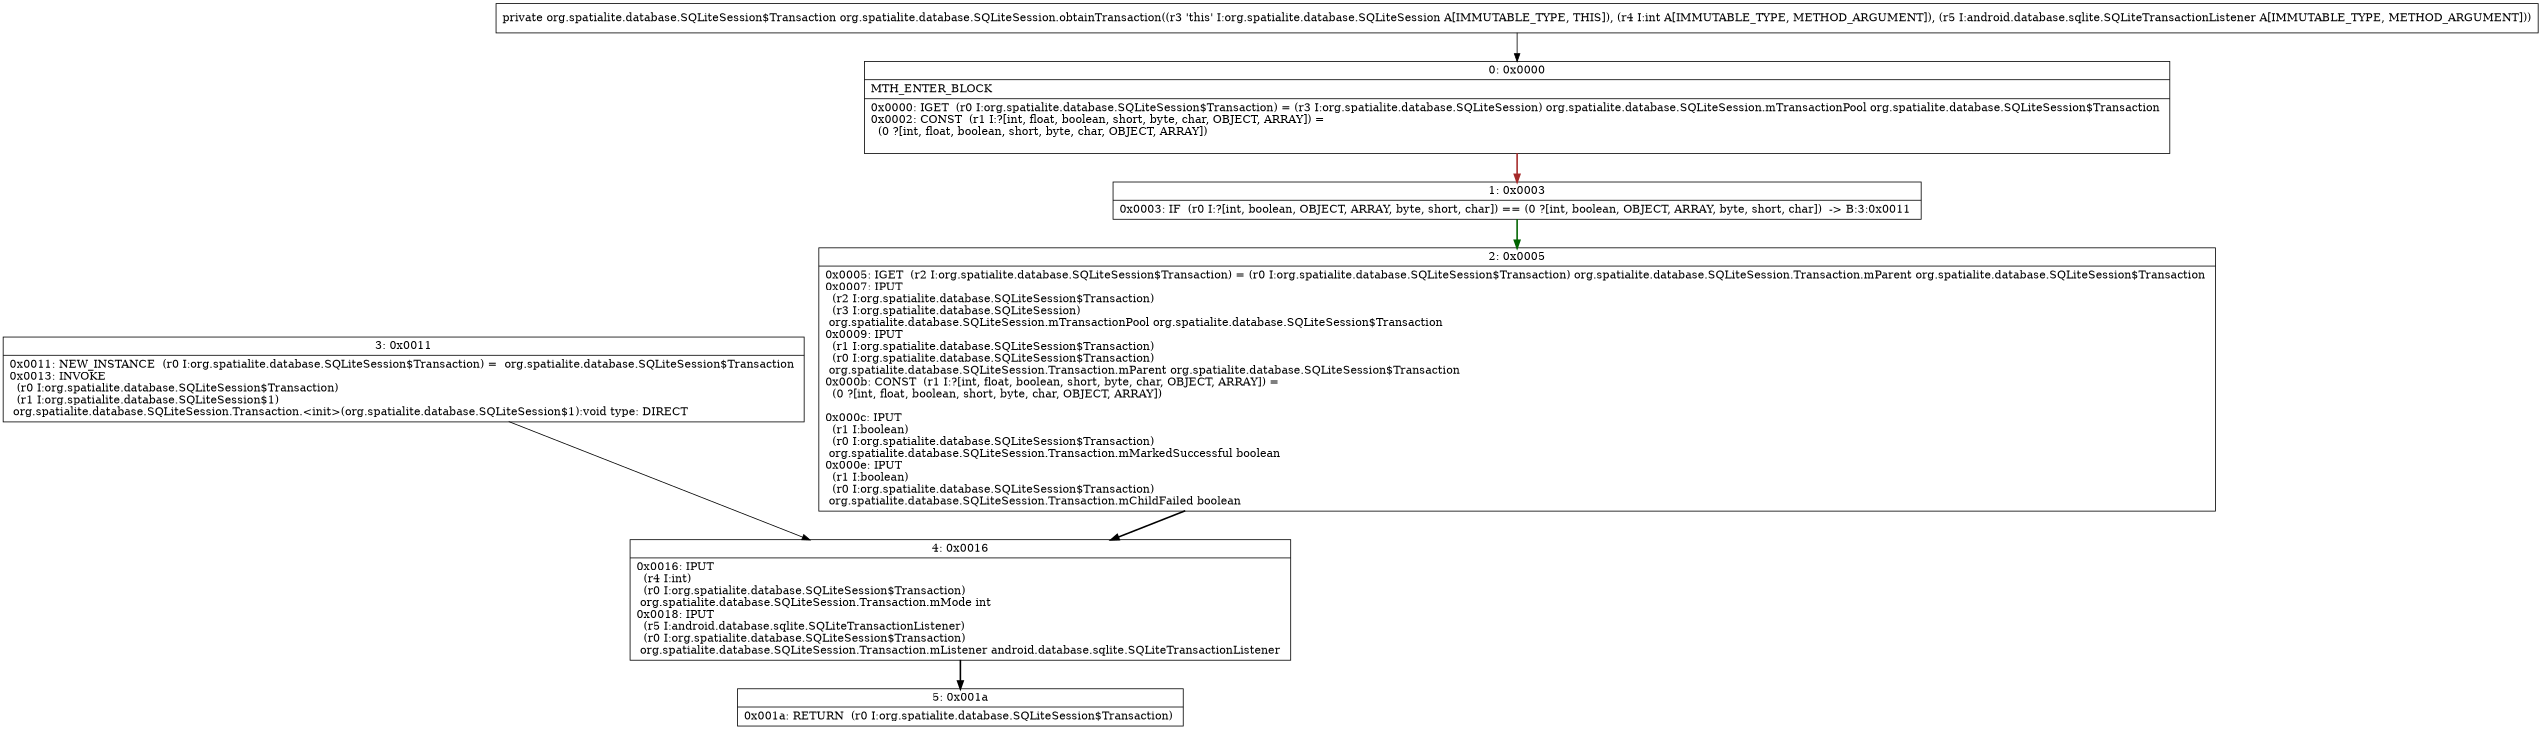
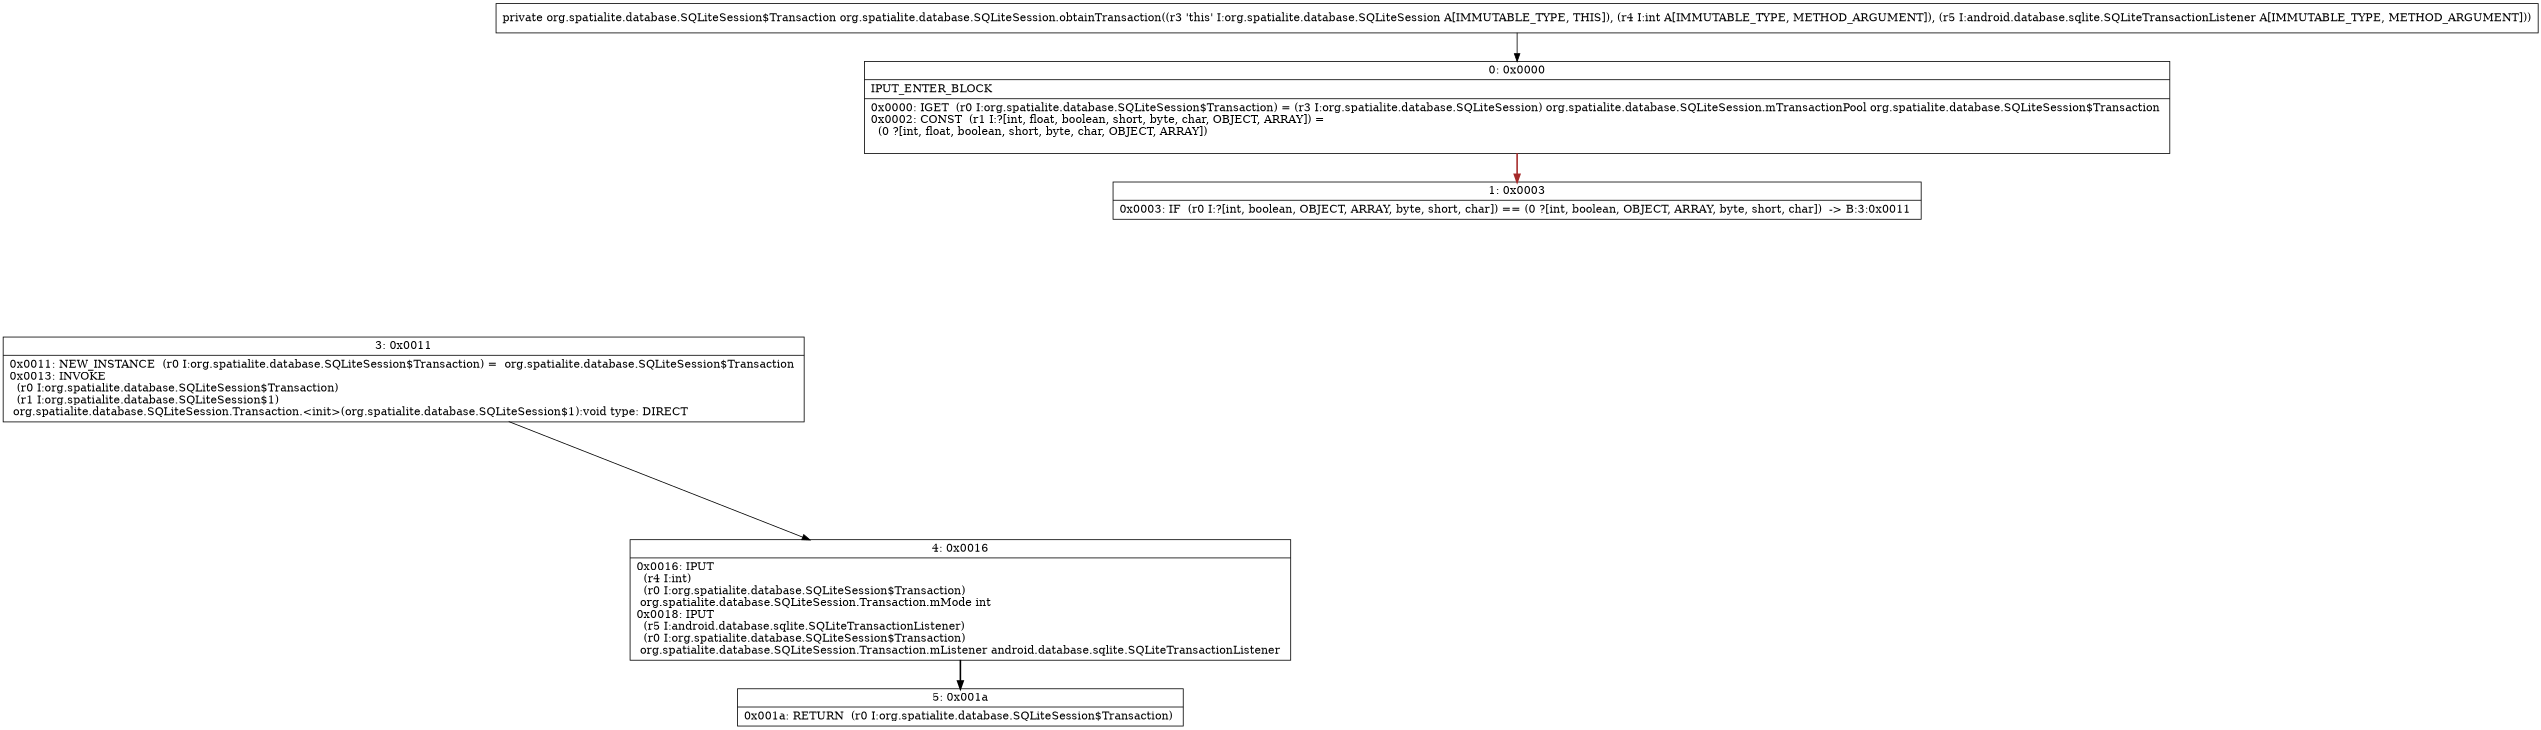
  digraph {
    node [shape=record]
    edge [color=black style=bold]
-   n1 [label="{0\:\ 0x0000|MTH_ENTER_BLOCK\l|0x0000: IGET  (r0 I:org.spatialite.database.SQLiteSession$Transaction) = (r3 I:org.spatialite.database.SQLiteSession) org.spatialite.database.SQLiteSession.mTransactionPool org.spatialite.database.SQLiteSession$Transaction \l0x0002: CONST  (r1 I:?[int, float, boolean, short, byte, char, OBJECT, ARRAY]) = \l  (0 ?[int, float, boolean, short, byte, char, OBJECT, ARRAY])\l \l}"]
+   n1 [label="{0\:\ 0x0000|IPUT_ENTER_BLOCK\l|0x0000: IGET  (r0 I:org.spatialite.database.SQLiteSession$Transaction) = (r3 I:org.spatialite.database.SQLiteSession) org.spatialite.database.SQLiteSession.mTransactionPool org.spatialite.database.SQLiteSession$Transaction \l0x0002: CONST  (r1 I:?[int, float, boolean, short, byte, char, OBJECT, ARRAY]) = \l  (0 ?[int, float, boolean, short, byte, char, OBJECT, ARRAY])\l \l}"]
    n2 [label="{1\:\ 0x0003|0x0003: IF  (r0 I:?[int, boolean, OBJECT, ARRAY, byte, short, char]) == (0 ?[int, boolean, OBJECT, ARRAY, byte, short, char])  \-\> B:3:0x0011 \l}"]
-   n3 [label="{2\:\ 0x0005|0x0005: IGET  (r2 I:org.spatialite.database.SQLiteSession$Transaction) = (r0 I:org.spatialite.database.SQLiteSession$Transaction) org.spatialite.database.SQLiteSession.Transaction.mParent org.spatialite.database.SQLiteSession$Transaction \l0x0007: IPUT  \l  (r2 I:org.spatialite.database.SQLiteSession$Transaction)\l  (r3 I:org.spatialite.database.SQLiteSession)\l org.spatialite.database.SQLiteSession.mTransactionPool org.spatialite.database.SQLiteSession$Transaction \l0x0009: IPUT  \l  (r1 I:org.spatialite.database.SQLiteSession$Transaction)\l  (r0 I:org.spatialite.database.SQLiteSession$Transaction)\l org.spatialite.database.SQLiteSession.Transaction.mParent org.spatialite.database.SQLiteSession$Transaction \l0x000b: CONST  (r1 I:?[int, float, boolean, short, byte, char, OBJECT, ARRAY]) = \l  (0 ?[int, float, boolean, short, byte, char, OBJECT, ARRAY])\l \l0x000c: IPUT  \l  (r1 I:boolean)\l  (r0 I:org.spatialite.database.SQLiteSession$Transaction)\l org.spatialite.database.SQLiteSession.Transaction.mMarkedSuccessful boolean \l0x000e: IPUT  \l  (r1 I:boolean)\l  (r0 I:org.spatialite.database.SQLiteSession$Transaction)\l org.spatialite.database.SQLiteSession.Transaction.mChildFailed boolean \l}"]
    n4 [label="{4\:\ 0x0016|0x0016: IPUT  \l  (r4 I:int)\l  (r0 I:org.spatialite.database.SQLiteSession$Transaction)\l org.spatialite.database.SQLiteSession.Transaction.mMode int \l0x0018: IPUT  \l  (r5 I:android.database.sqlite.SQLiteTransactionListener)\l  (r0 I:org.spatialite.database.SQLiteSession$Transaction)\l org.spatialite.database.SQLiteSession.Transaction.mListener android.database.sqlite.SQLiteTransactionListener \l}"]
    n5 [label="{3\:\ 0x0011|0x0011: NEW_INSTANCE  (r0 I:org.spatialite.database.SQLiteSession$Transaction) =  org.spatialite.database.SQLiteSession$Transaction \l0x0013: INVOKE  \l  (r0 I:org.spatialite.database.SQLiteSession$Transaction)\l  (r1 I:org.spatialite.database.SQLiteSession$1)\l org.spatialite.database.SQLiteSession.Transaction.\<init\>(org.spatialite.database.SQLiteSession$1):void type: DIRECT \l}"]
    n6 [label="{5\:\ 0x001a|0x001a: RETURN  (r0 I:org.spatialite.database.SQLiteSession$Transaction) \l}"]
    n7 [label="{private org.spatialite.database.SQLiteSession$Transaction org.spatialite.database.SQLiteSession.obtainTransaction((r3 'this' I:org.spatialite.database.SQLiteSession A[IMMUTABLE_TYPE, THIS]), (r4 I:int A[IMMUTABLE_TYPE, METHOD_ARGUMENT]), (r5 I:android.database.sqlite.SQLiteTransactionListener A[IMMUTABLE_TYPE, METHOD_ARGUMENT])) }"]
    n1 -> n2 [color=brown]
-   n2 -> n3 [color=darkgreen]
-   n3 -> n4
    n4 -> n6
    n5 -> n4 [style=solid]
    n7 -> n1 [style=solid]
  }
